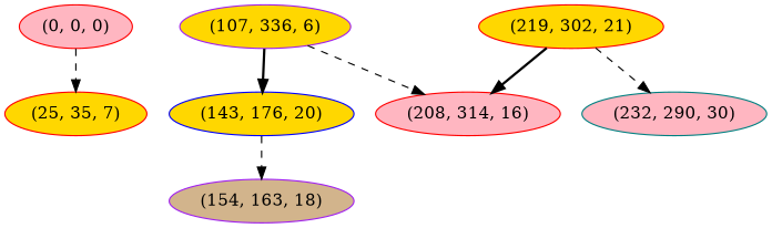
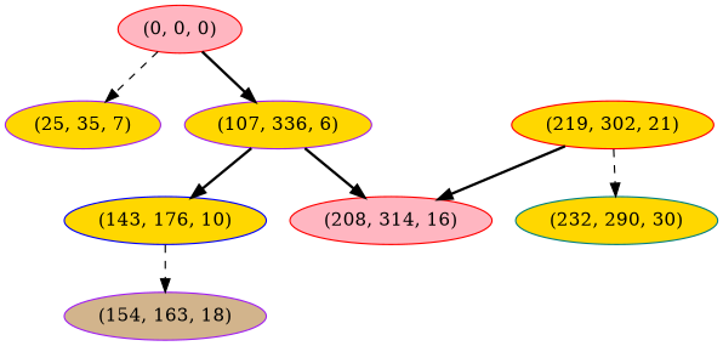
  digraph {
    node [color=red fillcolor=gold style=filled]
    edge [style=dashed]
    "(0, 0, 0)" [fillcolor=lightpink]
-   "(25, 35, 7)"
+   "(25, 35, 7)" [color=purple]
    "(107, 336, 6)" [color=purple]
-   "(143, 176, 10)" [color=blue label="(143, 176, 20)"]
+   "(143, 176, 10)" [color=blue]
    "(208, 314, 16)" [fillcolor=lightpink]
    n6 [color=purple fillcolor=tan label="(154, 163, 18)"]
    "(219, 302, 21)"
-   "(232, 290, 30)" [color=teal fillcolor=lightpink]
+   "(232, 290, 30)" [color=teal]
    "(0, 0, 0)" -> "(25, 35, 7)"
+   "(0, 0, 0)" -> "(107, 336, 6)" [style=bold]
    "(107, 336, 6)" -> "(143, 176, 10)" [style=bold]
-   "(107, 336, 6)" -> "(208, 314, 16)"
+   "(107, 336, 6)" -> "(208, 314, 16)" [style=bold]
    "(143, 176, 10)" -> n6
    "(219, 302, 21)" -> "(208, 314, 16)" [style=bold]
    "(219, 302, 21)" -> "(232, 290, 30)"
  }
